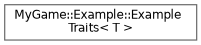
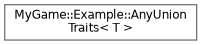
  digraph {
    rankdir=LR
-   n1 [color=grey40 fillcolor=white fontname=Helvetica fontsize=10 height=0.2 label="MyGame::Example::Example\lTraits\< T \>" shape=box style=filled width=0.4]
+   n1 [color=grey40 fillcolor=white fontname=Helvetica fontsize=10 height=0.2 label="MyGame::Example::AnyUnion\lTraits\< T \>" shape=box style=filled width=0.4]
  }
